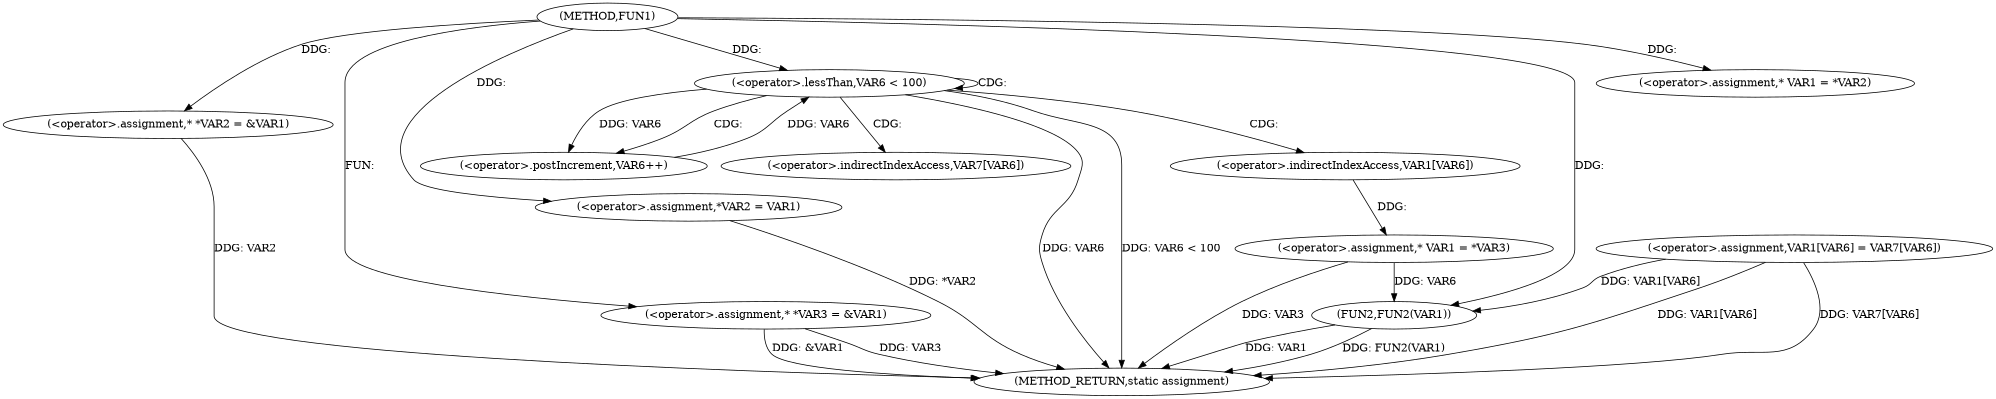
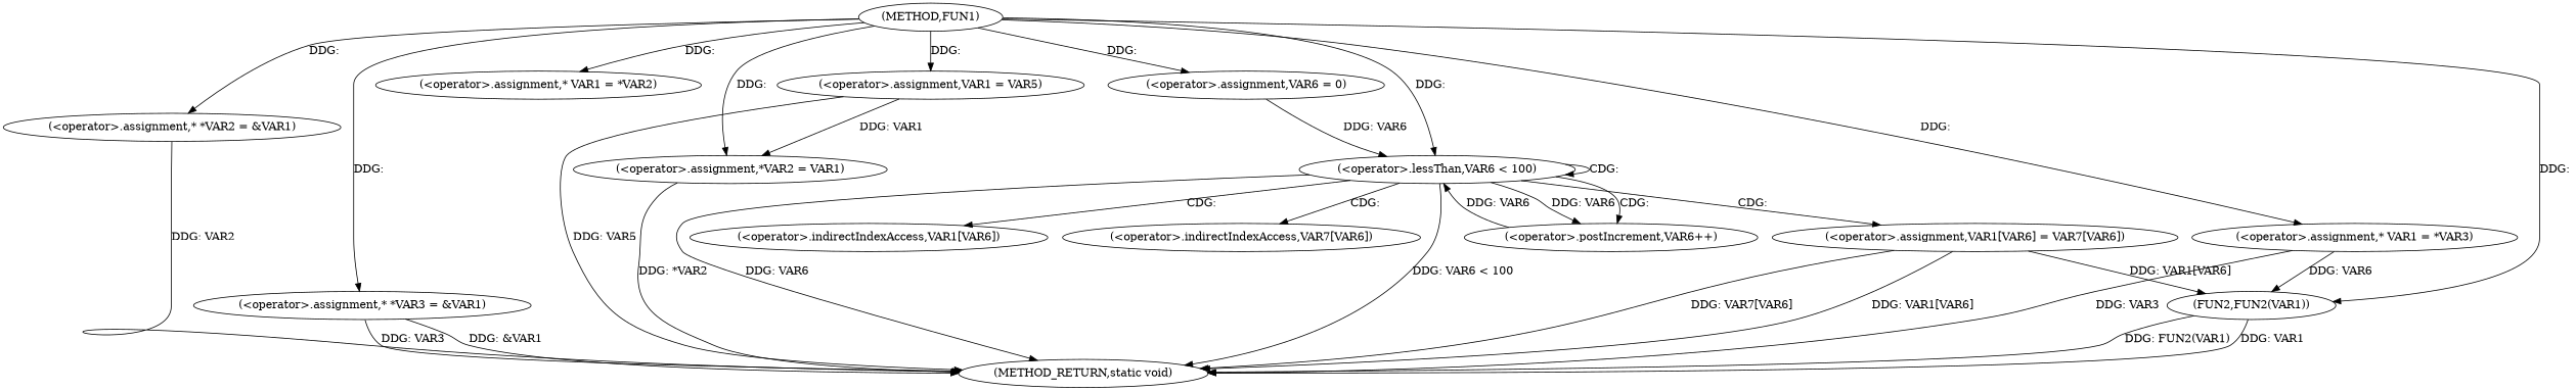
  digraph {
    n1 [label="(METHOD,FUN1)"]
    n2 [label="(<operator>.assignment,* *VAR2 = &VAR1)"]
    n3 [label="(<operator>.assignment,* *VAR3 = &VAR1)"]
    n4 [label="(<operator>.assignment,* VAR1 = *VAR2)"]
+   n5 [label="(<operator>.assignment,VAR1 = VAR5)"]
    n6 [label="(<operator>.assignment,*VAR2 = VAR1)"]
    n7 [label="(<operator>.assignment,* VAR1 = *VAR3)"]
+   n8 [label="(<operator>.assignment,VAR6 = 0)"]
    n9 [label="(<operator>.lessThan,VAR6 < 100)"]
    n10 [label="(FUN2,FUN2(VAR1))"]
-   n11 [label="(METHOD_RETURN,static assignment)"]
+   n11 [label="(METHOD_RETURN,static void)"]
    n12 [label="(<operator>.postIncrement,VAR6++)"]
    n13 [label="(<operator>.assignment,VAR1[VAR6] = VAR7[VAR6])"]
    n14 [label="(<operator>.indirectIndexAccess,VAR1[VAR6])"]
    n15 [label="(<operator>.indirectIndexAccess,VAR7[VAR6])"]
    n1 -> n2 [label="DDG: "]
-   n1 -> n3 [label="FUN: "]
+   n1 -> n3 [label="DDG: "]
    n1 -> n4 [label="DDG: "]
+   n1 -> n5 [label="DDG: "]
    n1 -> n6 [label="DDG: "]
-   n14 -> n7 [label="DDG: "]
+   n1 -> n7 [label="DDG: "]
+   n1 -> n8 [label="DDG: "]
    n1 -> n9 [label="DDG: "]
    n1 -> n10 [label="DDG: "]
    n2 -> n11 [label="DDG: VAR2"]
    n3 -> n11 [label="DDG: VAR3"]
    n3 -> n11 [label="DDG: &VAR1"]
+   n5 -> n6 [label="DDG: VAR1"]
+   n5 -> n11 [label="DDG: VAR5"]
    n6 -> n11 [label="DDG: *VAR2"]
    n7 -> n10 [label="DDG: VAR6"]
    n7 -> n11 [label="DDG: VAR3"]
+   n8 -> n9 [label="DDG: VAR6"]
    n9 -> n9 [label="CDG: "]
    n9 -> n11 [label="DDG: VAR6"]
    n9 -> n11 [label="DDG: VAR6 < 100"]
    n9 -> n12 [label="DDG: VAR6"]
    n9 -> n12 [label="CDG: "]
+   n9 -> n13 [label="CDG: "]
    n9 -> n14 [label="CDG: "]
    n9 -> n15 [label="CDG: "]
    n10 -> n11 [label="DDG: FUN2(VAR1)"]
    n10 -> n11 [label="DDG: VAR1"]
    n12 -> n9 [label="DDG: VAR6"]
    n13 -> n10 [label="DDG: VAR1[VAR6]"]
    n13 -> n11 [label="DDG: VAR7[VAR6]"]
    n13 -> n11 [label="DDG: VAR1[VAR6]"]
  }
